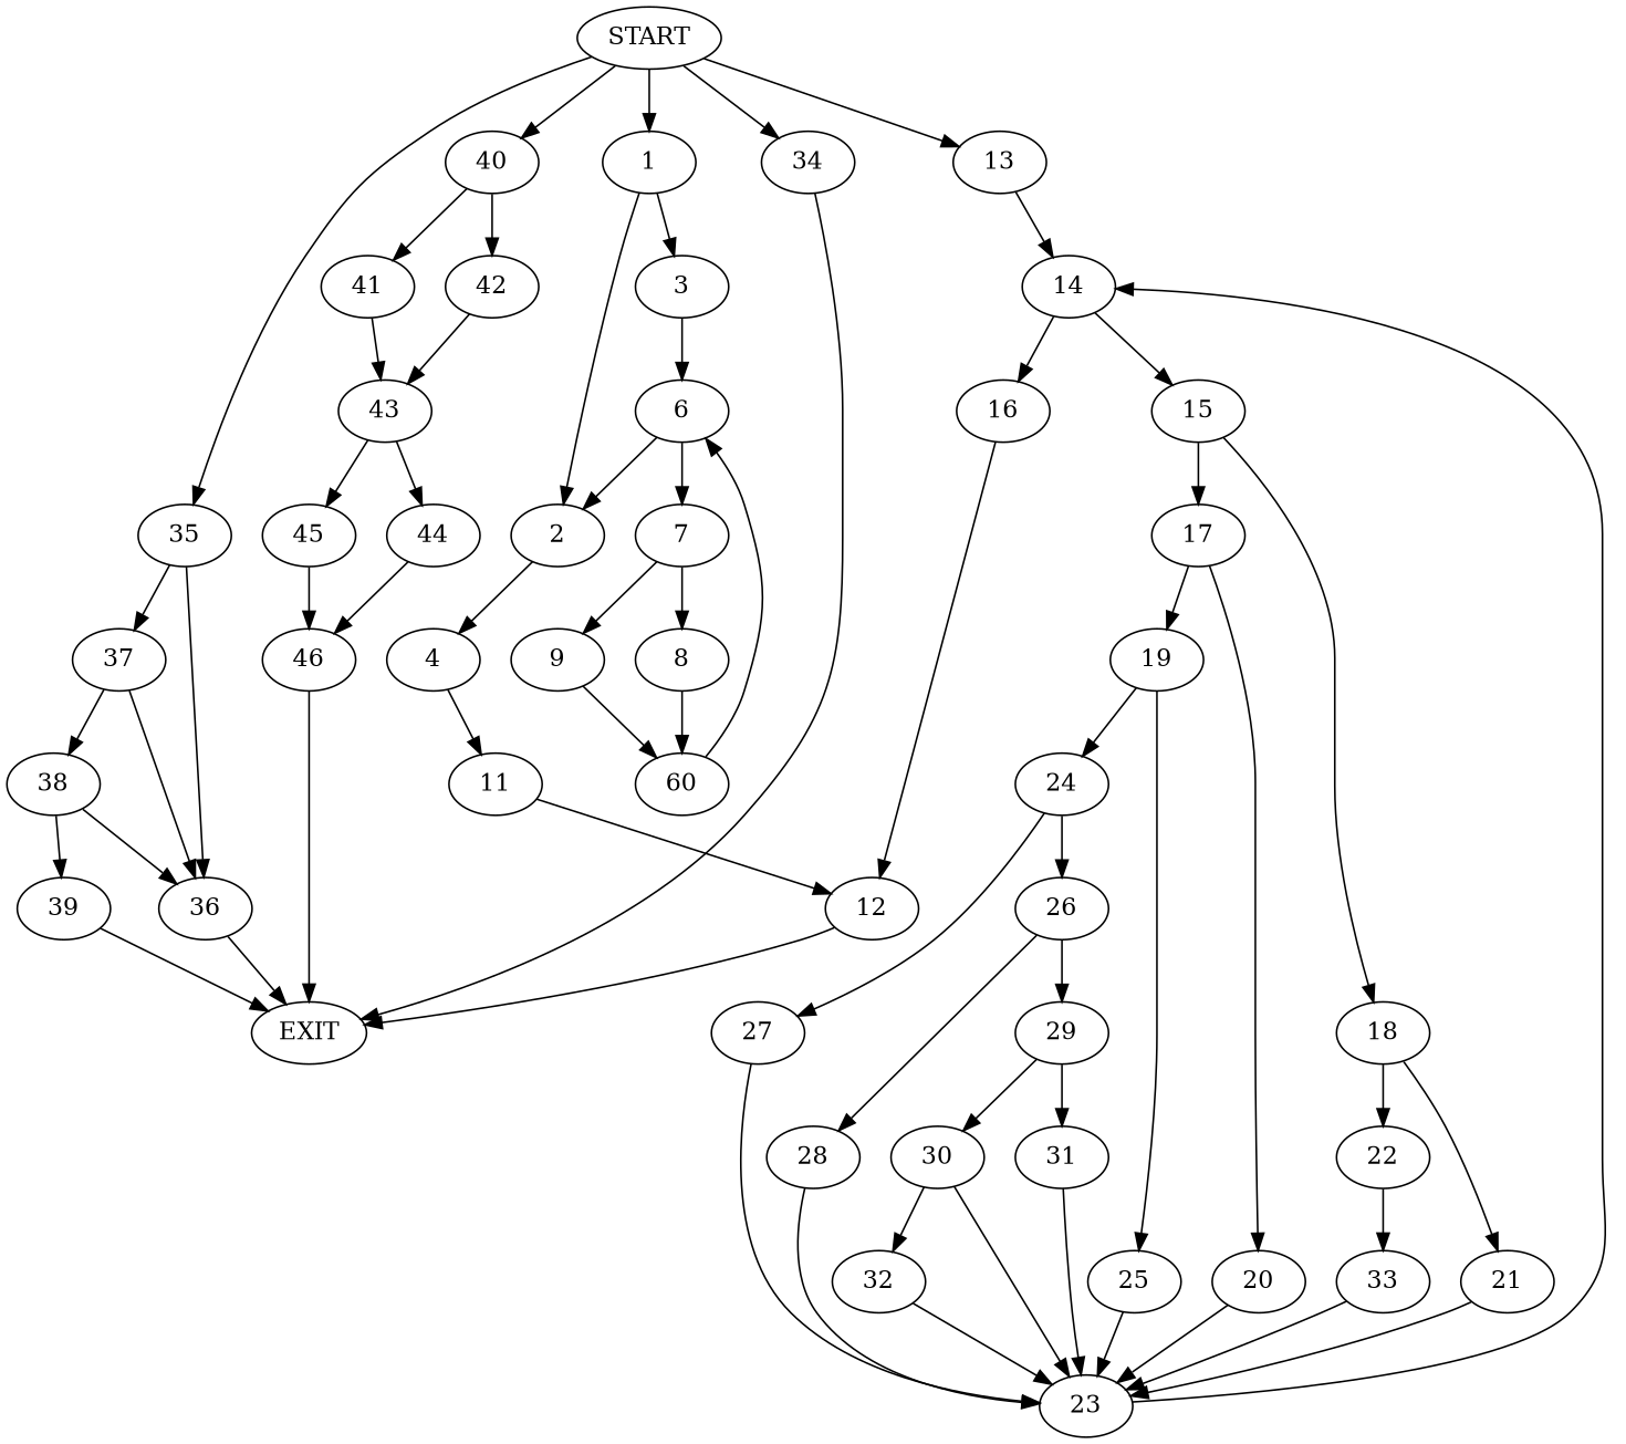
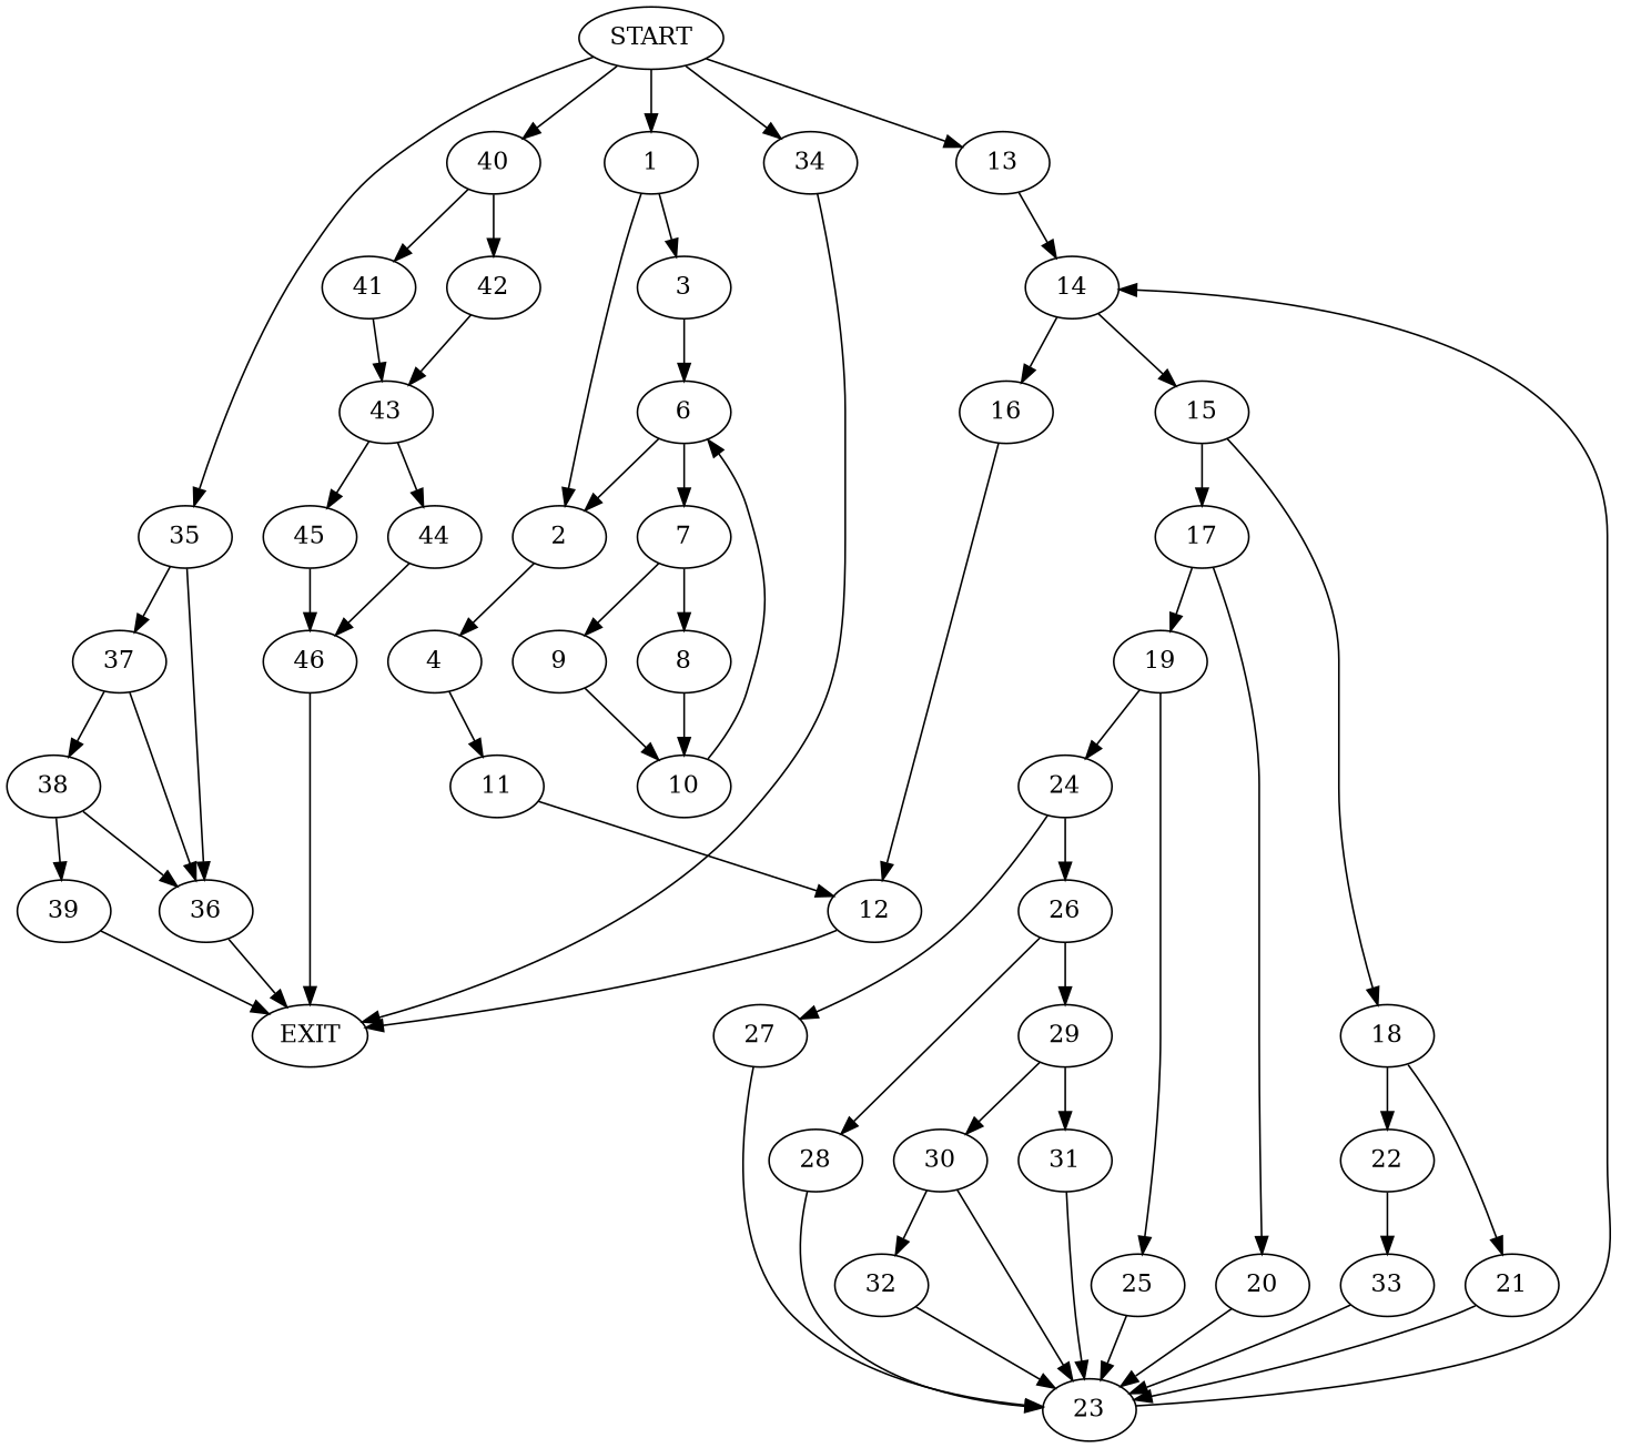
  digraph {
    fontname="DejaVu Serif"
    node [fontname="DejaVu Serif"]
    edge [fontname="DejaVu Serif"]
    n1 [label=START]
    1
    13
    34
    35
    40
    2
    3
    14
    n10 [label=EXIT]
    36
    37
    41
    42
    4
    6
    11
    7
    12
    8
    9
-   10 [label=60]
+   10
    15
    16
    17
    18
    19
    20
    21
    22
    24
    25
    23
    33
    26
    27
    28
    29
    30
    31
    32
    38
    39
    43
    44
    45
    46
    n1 -> 1
    n1 -> 13
    n1 -> 34
    n1 -> 35
    n1 -> 40
    1 -> 2
    1 -> 3
    13 -> 14
    34 -> n10
    35 -> 36
    35 -> 37
    40 -> 41
    40 -> 42
    2 -> 4
    3 -> 6
    14 -> 15
    14 -> 16
    36 -> n10
    37 -> 36
    37 -> 38
    41 -> 43
    42 -> 43
    4 -> 11
    6 -> 2
    6 -> 7
    11 -> 12
    7 -> 8
    7 -> 9
    12 -> n10
    8 -> 10
    9 -> 10
    10 -> 6
    15 -> 17
    15 -> 18
    16 -> 12
    17 -> 19
    17 -> 20
    18 -> 21
    18 -> 22
    19 -> 24
    19 -> 25
    20 -> 23
    21 -> 23
    22 -> 33
    24 -> 26
    24 -> 27
    25 -> 23
    23 -> 14
    33 -> 23
    26 -> 28
    26 -> 29
    27 -> 23
    28 -> 23
    29 -> 30
    29 -> 31
    30 -> 23
    30 -> 32
    31 -> 23
    32 -> 23
    38 -> 36
    38 -> 39
    39 -> n10
    43 -> 44
    43 -> 45
    44 -> 46
    45 -> 46
    46 -> n10
  }
